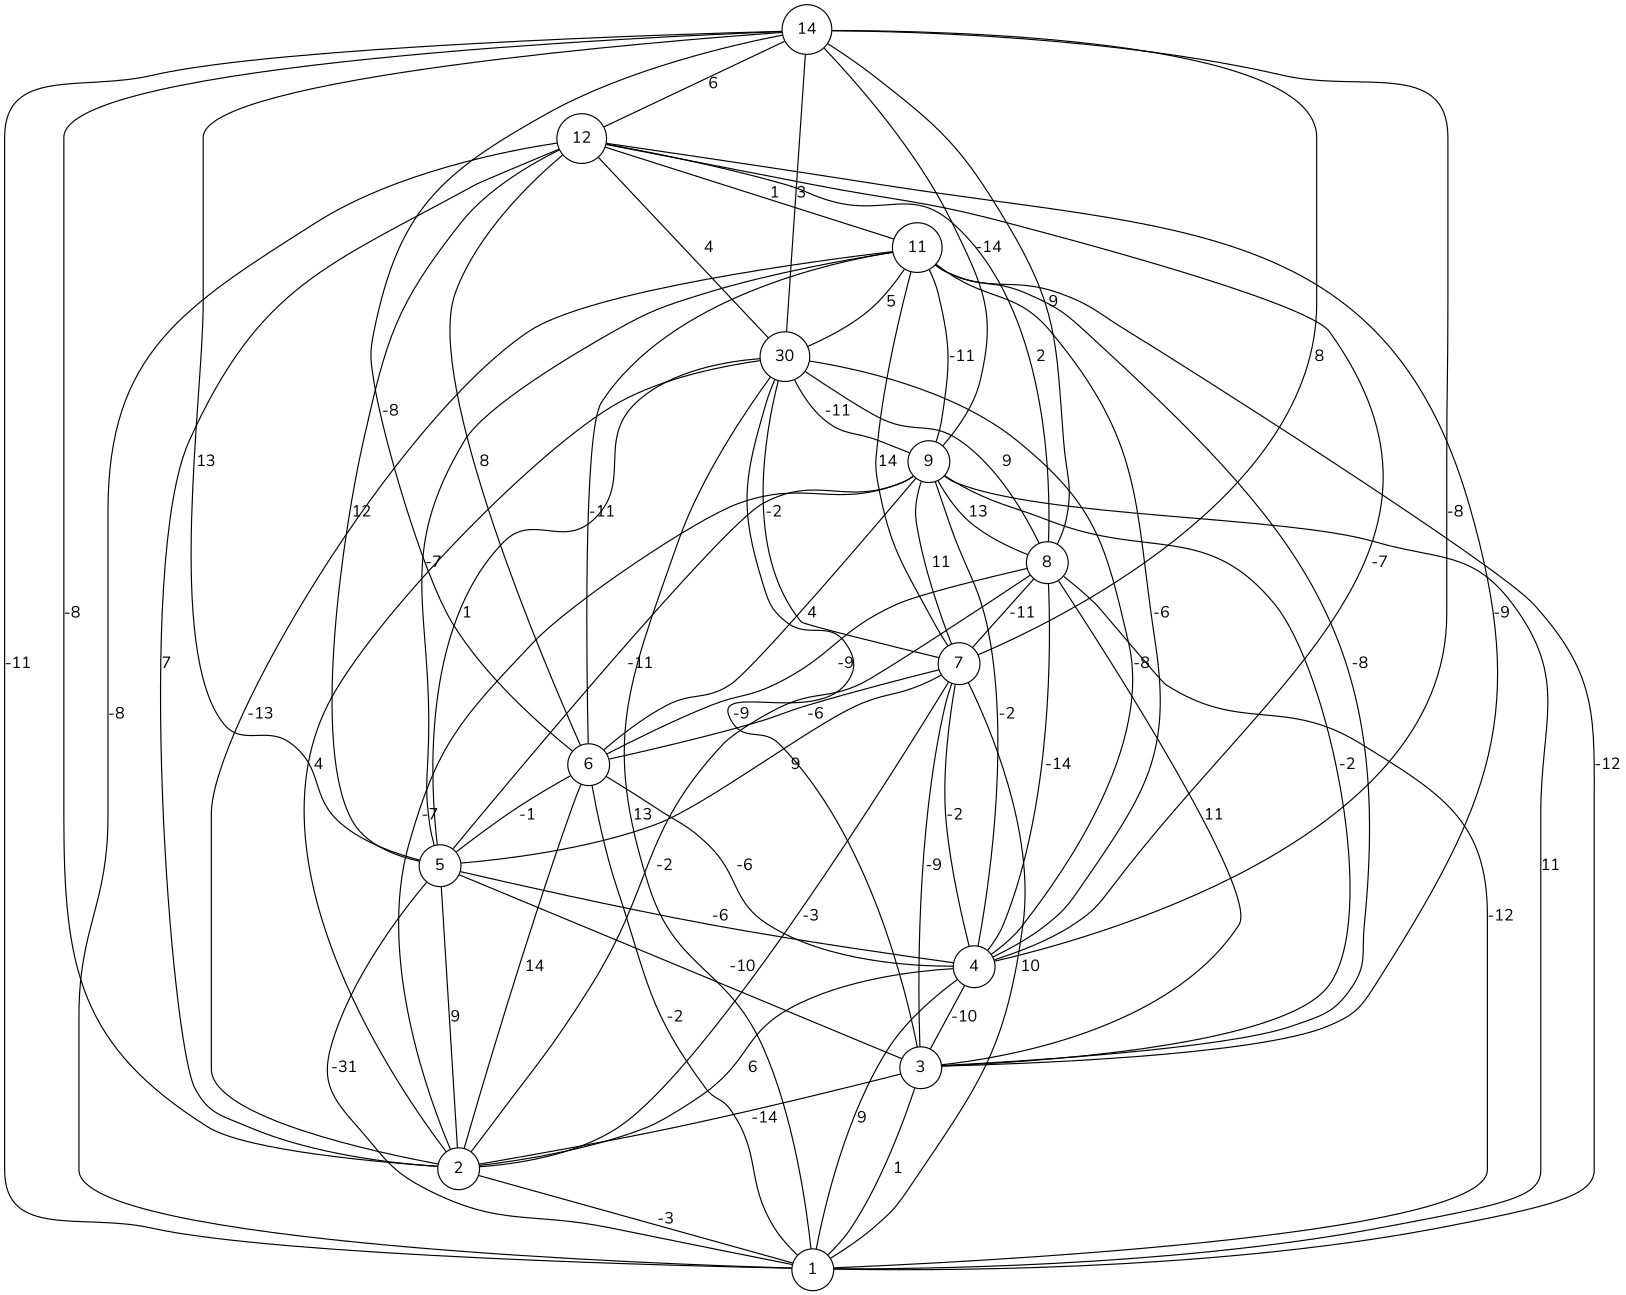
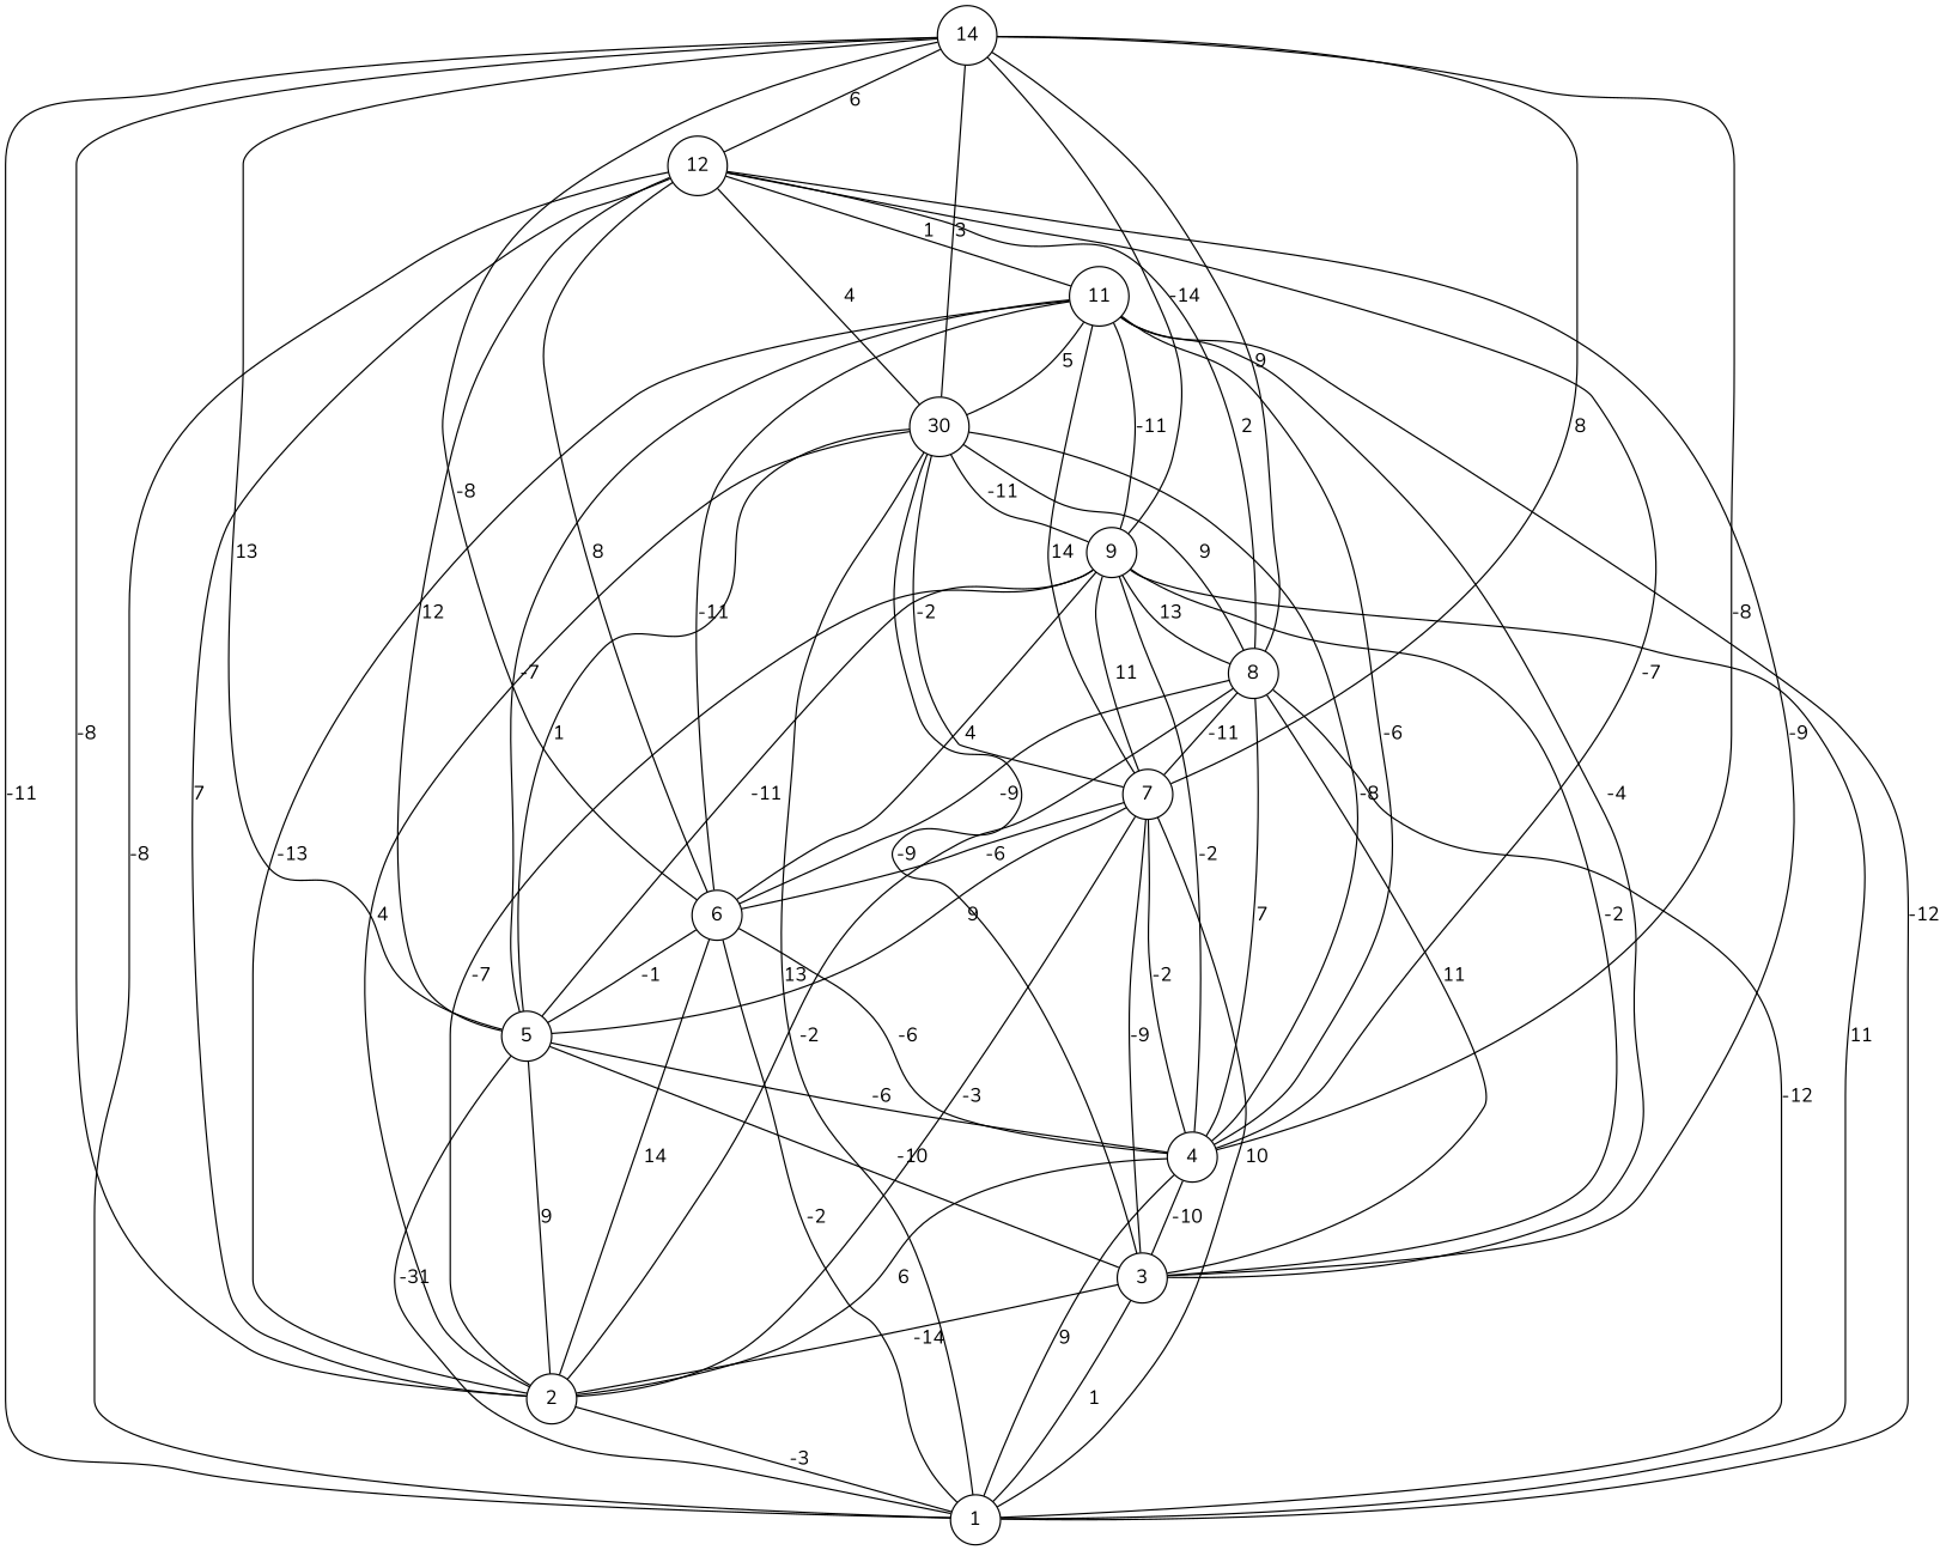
  graph {
    fontname=Nunito
    node [fontname=Nunito shape=circle]
    edge [fontname=Nunito]
    n1 [label=14]
    1
    2
    4
    5
    6
    7
    8
    9
    n10 [label=30]
    12
    3
    11
    n1 -- 1 [label=-11]
    n1 -- 2 [label=-8]
    n1 -- 4 [label=-8]
    n1 -- 5 [label=13]
    n1 -- 6 [label=-8]
    n1 -- 7 [label=8]
    n1 -- 8 [label=9]
    n1 -- 9 [label=-14]
    n1 -- n10 [label=3]
    n1 -- 12 [label=6]
    2 -- 1 [label=-3]
    4 -- 1 [label=9]
    4 -- 2 [label=6]
    4 -- 3 [label=-10]
    5 -- 1 [label=-31]
    5 -- 2 [label=9]
    5 -- 4 [label=-6]
    5 -- 3 [label=-10]
    6 -- 1 [label=-2]
    6 -- 2 [label=14]
    6 -- 4 [label=-6]
    6 -- 5 [label=-1]
    7 -- 1 [label=10]
    7 -- 2 [label=-3]
    7 -- 4 [label=-2]
    7 -- 5 [label=9]
    7 -- 6 [label=-6]
    7 -- 3 [label=-9]
    8 -- 1 [label=-12]
    8 -- 2 [label=-2]
-   8 -- 4 [label=-14]
+   8 -- 4 [label=7]
    8 -- 6 [label=-9]
    8 -- 7 [label=-11]
    8 -- 3 [label=11]
    9 -- 1 [label=11]
    9 -- 2 [label=-7]
    9 -- 4 [label=-2]
    9 -- 5 [label=-11]
    9 -- 6 [label=4]
    9 -- 7 [label=11]
    9 -- 8 [label=13]
    9 -- 3 [label=-2]
    n10 -- 1 [label=13]
    n10 -- 2 [label=4]
    n10 -- 4 [label=-8]
    n10 -- 5 [label=1]
    n10 -- 7 [label=-2]
    n10 -- 8 [label=9]
    n10 -- 9 [label=-11]
    n10 -- 3 [label=-9]
    12 -- 1 [label=-8]
    12 -- 2 [label=7]
    12 -- 4 [label=-7]
    12 -- 5 [label=12]
    12 -- 6 [label=8]
    12 -- 8 [label=2]
    12 -- n10 [label=4]
    12 -- 3 [label=-9]
    12 -- 11 [label=1]
    3 -- 1 [label=1]
    3 -- 2 [label=-14]
    11 -- 1 [label=-12]
    11 -- 2 [label=-13]
    11 -- 4 [label=-6]
    11 -- 5 [label=-7]
    11 -- 6 [label=-11]
    11 -- 7 [label=14]
    11 -- 9 [label=-11]
    11 -- n10 [label=5]
-   11 -- 3 [label=-8]
+   11 -- 3 [label=-4]
  }
